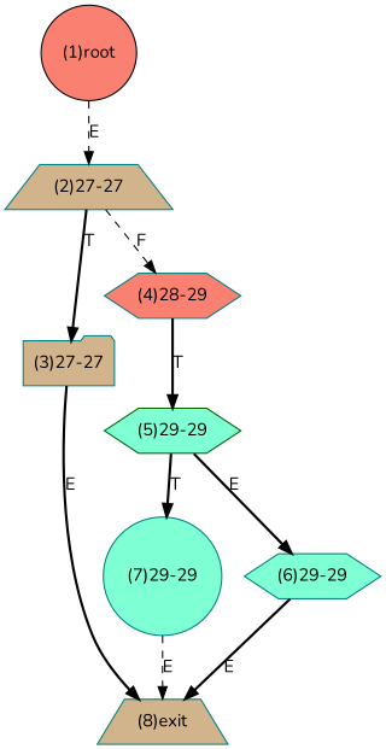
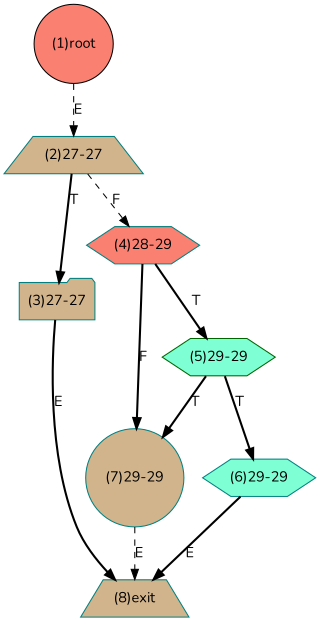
  digraph {
    fontname=Nunito
    node [color=teal fillcolor=tan fontname=Nunito shape=hexagon style=filled]
    edge [fontname=Nunito style=bold]
    n1 [color=black fillcolor=salmon label="(1)root" shape=circle]
    n2 [label="(2)27-27" shape=trapezium]
    n3 [label="(3)27-27" shape=folder]
    n4 [fillcolor=salmon label="(4)28-29"]
    n5 [label="(8)exit" shape=trapezium]
    n6 [color=darkgreen fillcolor=aquamarine label="(5)29-29"]
-   n7 [fillcolor=aquamarine label="(7)29-29" shape=circle]
+   n7 [label="(7)29-29" shape=circle]
    n8 [fillcolor=aquamarine label="(6)29-29"]
    n1 -> n2 [label=E style=dashed]
    n2 -> n3 [label=T]
    n2 -> n4 [label=F style=dashed]
    n3 -> n5 [label=E]
    n4 -> n6 [label=T]
+   n4 -> n7 [label=F]
    n6 -> n7 [label=T]
-   n6 -> n8 [label=E]
+   n6 -> n8 [label=T]
    n7 -> n5 [label=E style=dashed]
    n8 -> n5 [label=E]
  }
